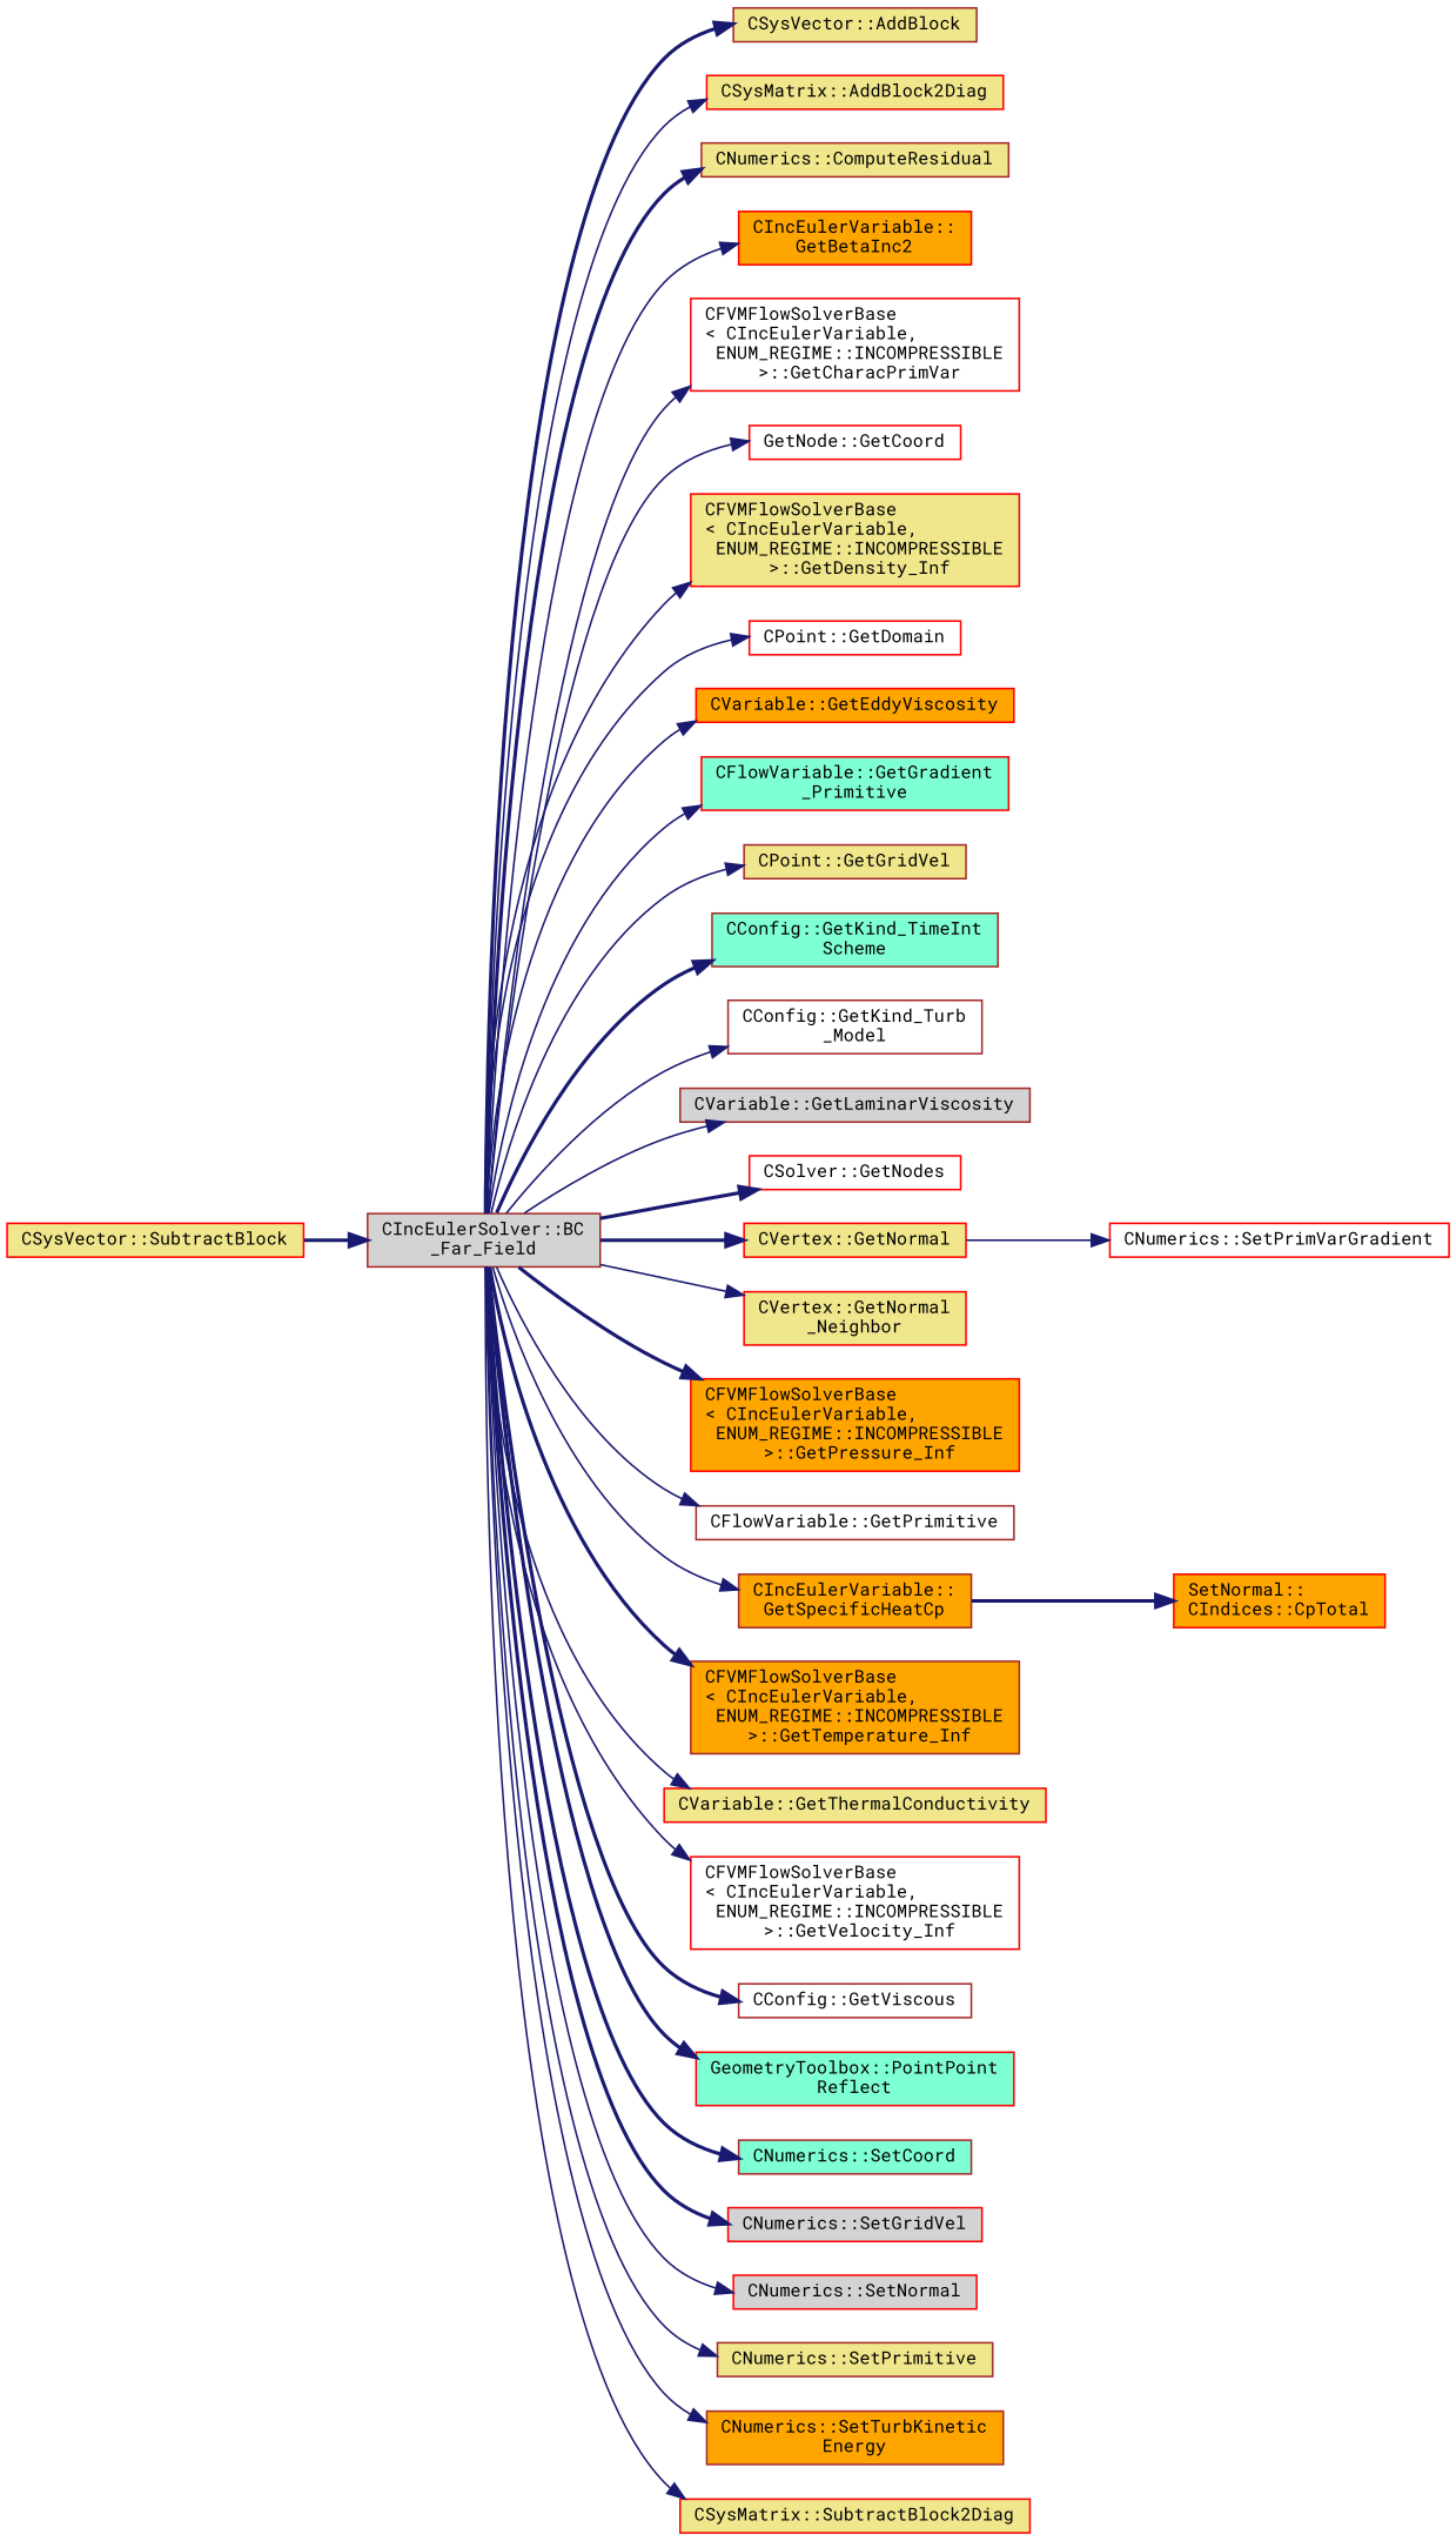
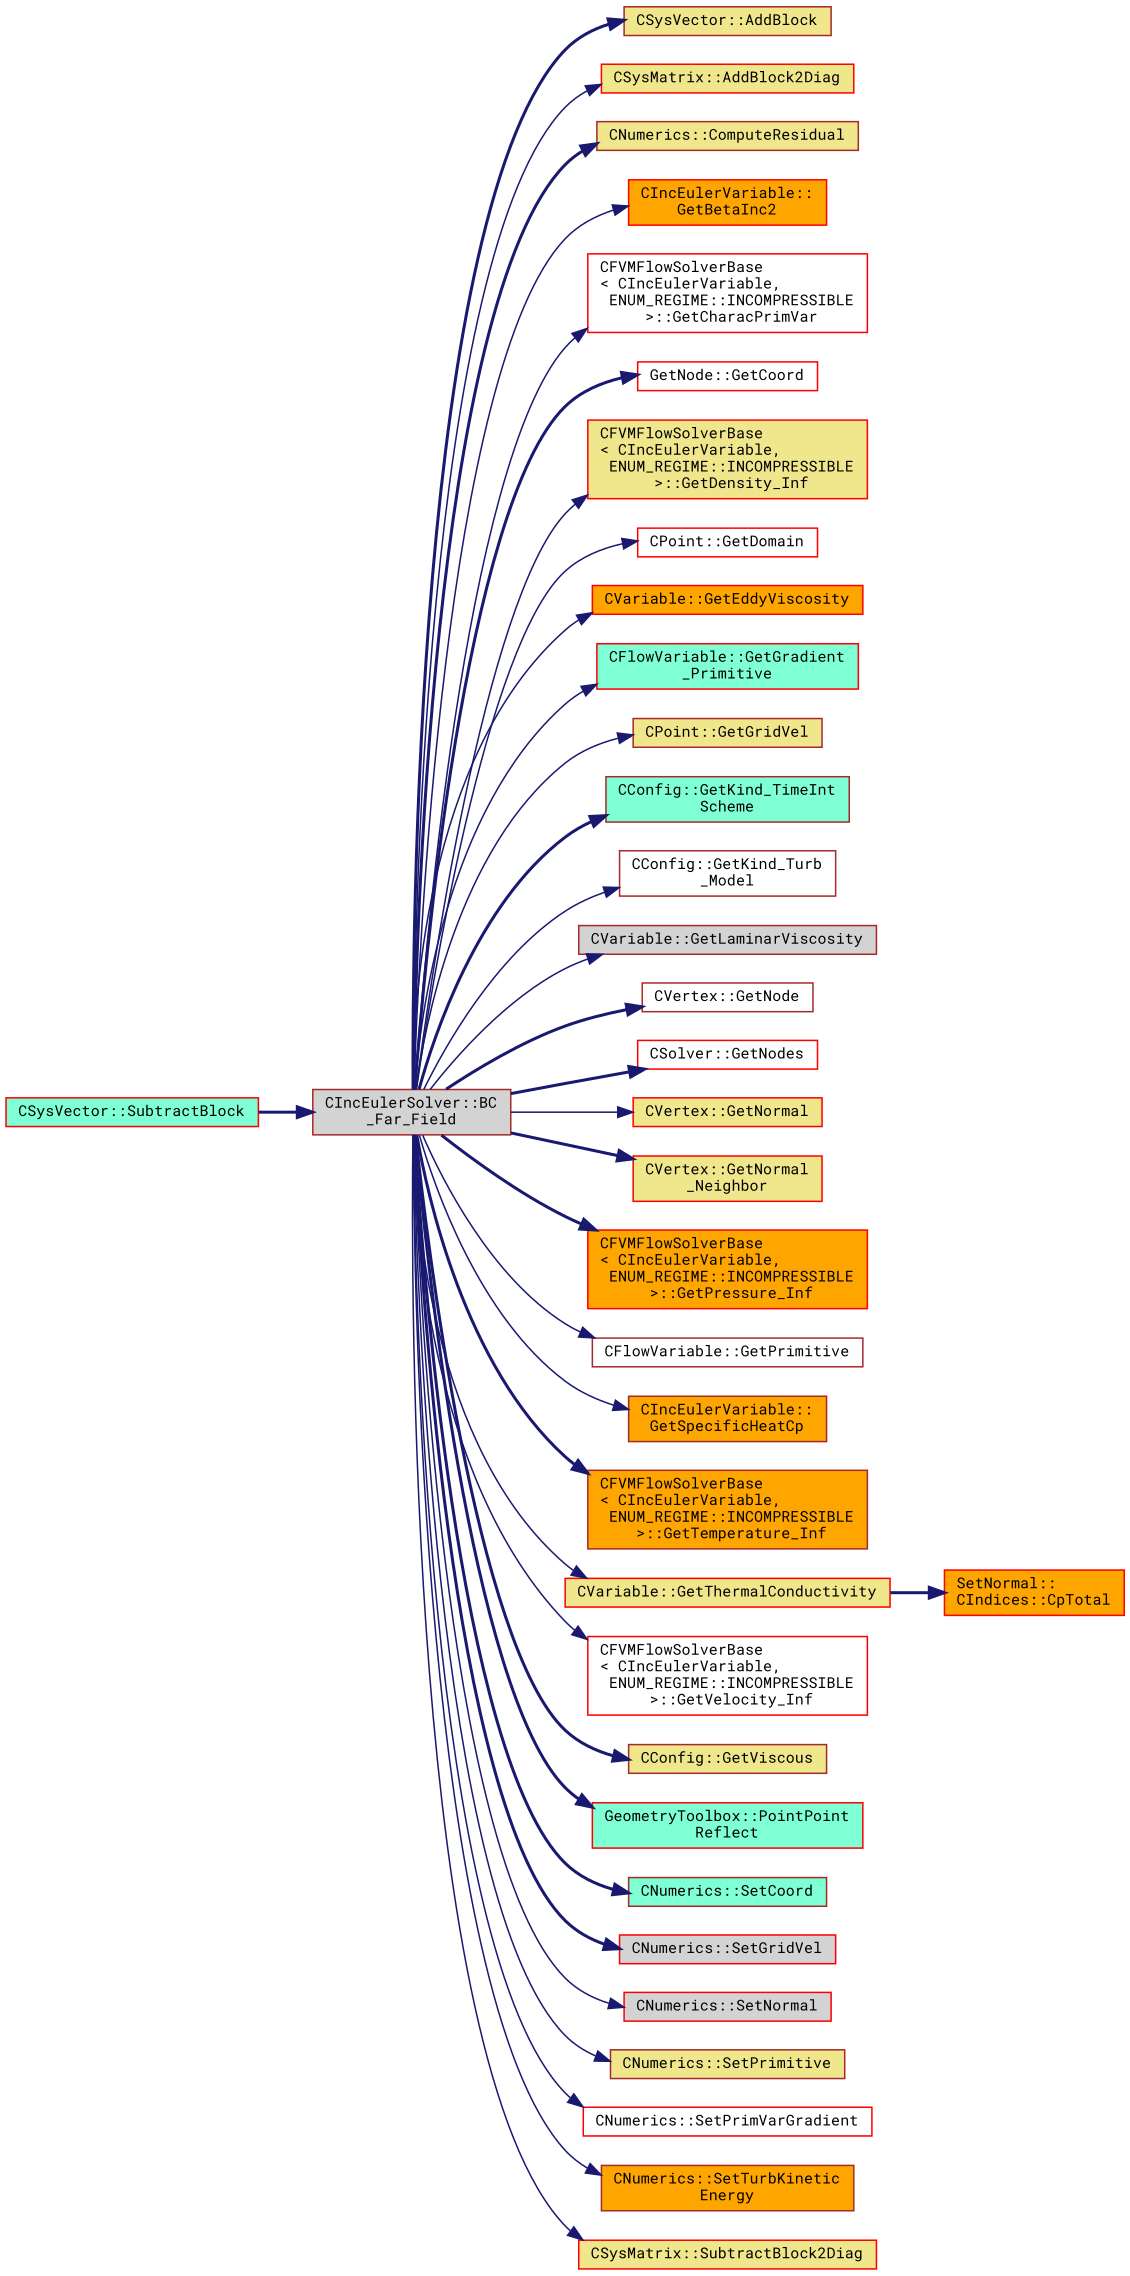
  digraph {
    fontname="Roboto Mono"
    rankdir=LR
    node [color=red fillcolor=khaki fontname="Roboto Mono" fontsize=10 shape=record style=filled]
    edge [color=midnightblue fontname="Roboto Mono" fontsize=10 labelfontname=Helvetica labelfontsize=10 style=solid]
    n1 [color=brown fillcolor=lightgrey fontcolor=black height=0.2 label="CIncEulerSolver::BC\l_Far_Field" width=0.4]
    n2 [color=brown height=0.2 label="CSysVector::AddBlock" width=0.4]
    n3 [height=0.2 label="CSysMatrix::AddBlock2Diag" width=0.4]
    n4 [color=brown height=0.2 label="CNumerics::ComputeResidual" width=0.4]
    n5 [fillcolor=orange height=0.2 label="CIncEulerVariable::\lGetBetaInc2" width=0.4]
    n6 [fillcolor=white height=0.2 label="CFVMFlowSolverBase\l\< CIncEulerVariable,\l ENUM_REGIME::INCOMPRESSIBLE\l \>::GetCharacPrimVar" width=0.4]
    n7 [fillcolor=white height=0.2 label="GetNode::GetCoord" width=0.4]
    n8 [height=0.2 label="CFVMFlowSolverBase\l\< CIncEulerVariable,\l ENUM_REGIME::INCOMPRESSIBLE\l \>::GetDensity_Inf" width=0.4]
    n9 [fillcolor=white height=0.2 label="CPoint::GetDomain" width=0.4]
    n10 [fillcolor=orange height=0.2 label="CVariable::GetEddyViscosity" width=0.4]
    n11 [fillcolor=aquamarine height=0.2 label="CFlowVariable::GetGradient\l_Primitive" width=0.4]
    n12 [color=brown height=0.2 label="CPoint::GetGridVel" width=0.4]
    n13 [color=brown fillcolor=aquamarine height=0.2 label="CConfig::GetKind_TimeInt\lScheme" width=0.4]
    n14 [color=brown fillcolor=white height=0.2 label="CConfig::GetKind_Turb\l_Model" width=0.4]
    n15 [color=brown fillcolor=lightgrey height=0.2 label="CVariable::GetLaminarViscosity" width=0.4]
+   n16 [color=brown fillcolor=white height=0.2 label="CVertex::GetNode" width=0.4]
    n17 [fillcolor=white height=0.2 label="CSolver::GetNodes" width=0.4]
    n18 [height=0.2 label="CVertex::GetNormal" width=0.4]
    n19 [height=0.2 label="CVertex::GetNormal\l_Neighbor" width=0.4]
    n20 [fillcolor=orange height=0.2 label="CFVMFlowSolverBase\l\< CIncEulerVariable,\l ENUM_REGIME::INCOMPRESSIBLE\l \>::GetPressure_Inf" width=0.4]
    n21 [color=brown fillcolor=white height=0.2 label="CFlowVariable::GetPrimitive" width=0.4]
    n22 [color=brown fillcolor=orange height=0.2 label="CIncEulerVariable::\lGetSpecificHeatCp" width=0.4]
    n23 [color=brown fillcolor=orange height=0.2 label="CFVMFlowSolverBase\l\< CIncEulerVariable,\l ENUM_REGIME::INCOMPRESSIBLE\l \>::GetTemperature_Inf" width=0.4]
    n24 [height=0.2 label="CVariable::GetThermalConductivity" width=0.4]
    n25 [fillcolor=white height=0.2 label="CFVMFlowSolverBase\l\< CIncEulerVariable,\l ENUM_REGIME::INCOMPRESSIBLE\l \>::GetVelocity_Inf" width=0.4]
-   n26 [color=brown fillcolor=white height=0.2 label="CConfig::GetViscous" width=0.4]
+   n26 [color=brown height=0.2 label="CConfig::GetViscous" width=0.4]
    n27 [fillcolor=aquamarine height=0.2 label="GeometryToolbox::PointPoint\lReflect" width=0.4]
    n28 [color=brown fillcolor=aquamarine height=0.2 label="CNumerics::SetCoord" width=0.4]
    n29 [fillcolor=lightgrey height=0.2 label="CNumerics::SetGridVel" width=0.4]
    n30 [fillcolor=lightgrey height=0.2 label="CNumerics::SetNormal" width=0.4]
    n31 [color=brown height=0.2 label="CNumerics::SetPrimitive" width=0.4]
    n32 [fillcolor=white height=0.2 label="CNumerics::SetPrimVarGradient" width=0.4]
    n33 [color=brown fillcolor=orange height=0.2 label="CNumerics::SetTurbKinetic\lEnergy" width=0.4]
    n34 [height=0.2 label="CSysMatrix::SubtractBlock2Diag" width=0.4]
    n35 [fillcolor=orange height=0.2 label="SetNormal::\lCIndices::CpTotal" width=0.4]
-   n36 [height=0.2 label="CSysVector::SubtractBlock" width=0.4]
+   n36 [fillcolor=aquamarine height=0.2 label="CSysVector::SubtractBlock" width=0.4]
    n1 -> n2 [style=bold]
    n1 -> n3
    n1 -> n4 [style=bold]
    n1 -> n5
    n1 -> n6
-   n1 -> n7
+   n1 -> n7 [style=bold]
    n1 -> n8
    n1 -> n9
    n1 -> n10
    n1 -> n11
    n1 -> n12
    n1 -> n13 [style=bold]
    n1 -> n14
    n1 -> n15
+   n1 -> n16 [style=bold]
    n1 -> n17 [style=bold]
-   n1 -> n18 [style=bold]
-   n1 -> n19
+   n1 -> n18
+   n1 -> n19 [style=bold]
    n1 -> n20 [style=bold]
    n1 -> n21
    n1 -> n22
    n1 -> n23 [style=bold]
    n1 -> n24
    n1 -> n25
    n1 -> n26 [style=bold]
    n1 -> n27 [style=bold]
    n1 -> n28 [style=bold]
    n1 -> n29 [style=bold]
    n1 -> n30
    n1 -> n31
-   n18 -> n32
+   n1 -> n32
    n1 -> n33
    n1 -> n34
-   n22 -> n35 [style=bold]
+   n24 -> n35 [style=bold]
    n36 -> n1 [style=bold]
  }
